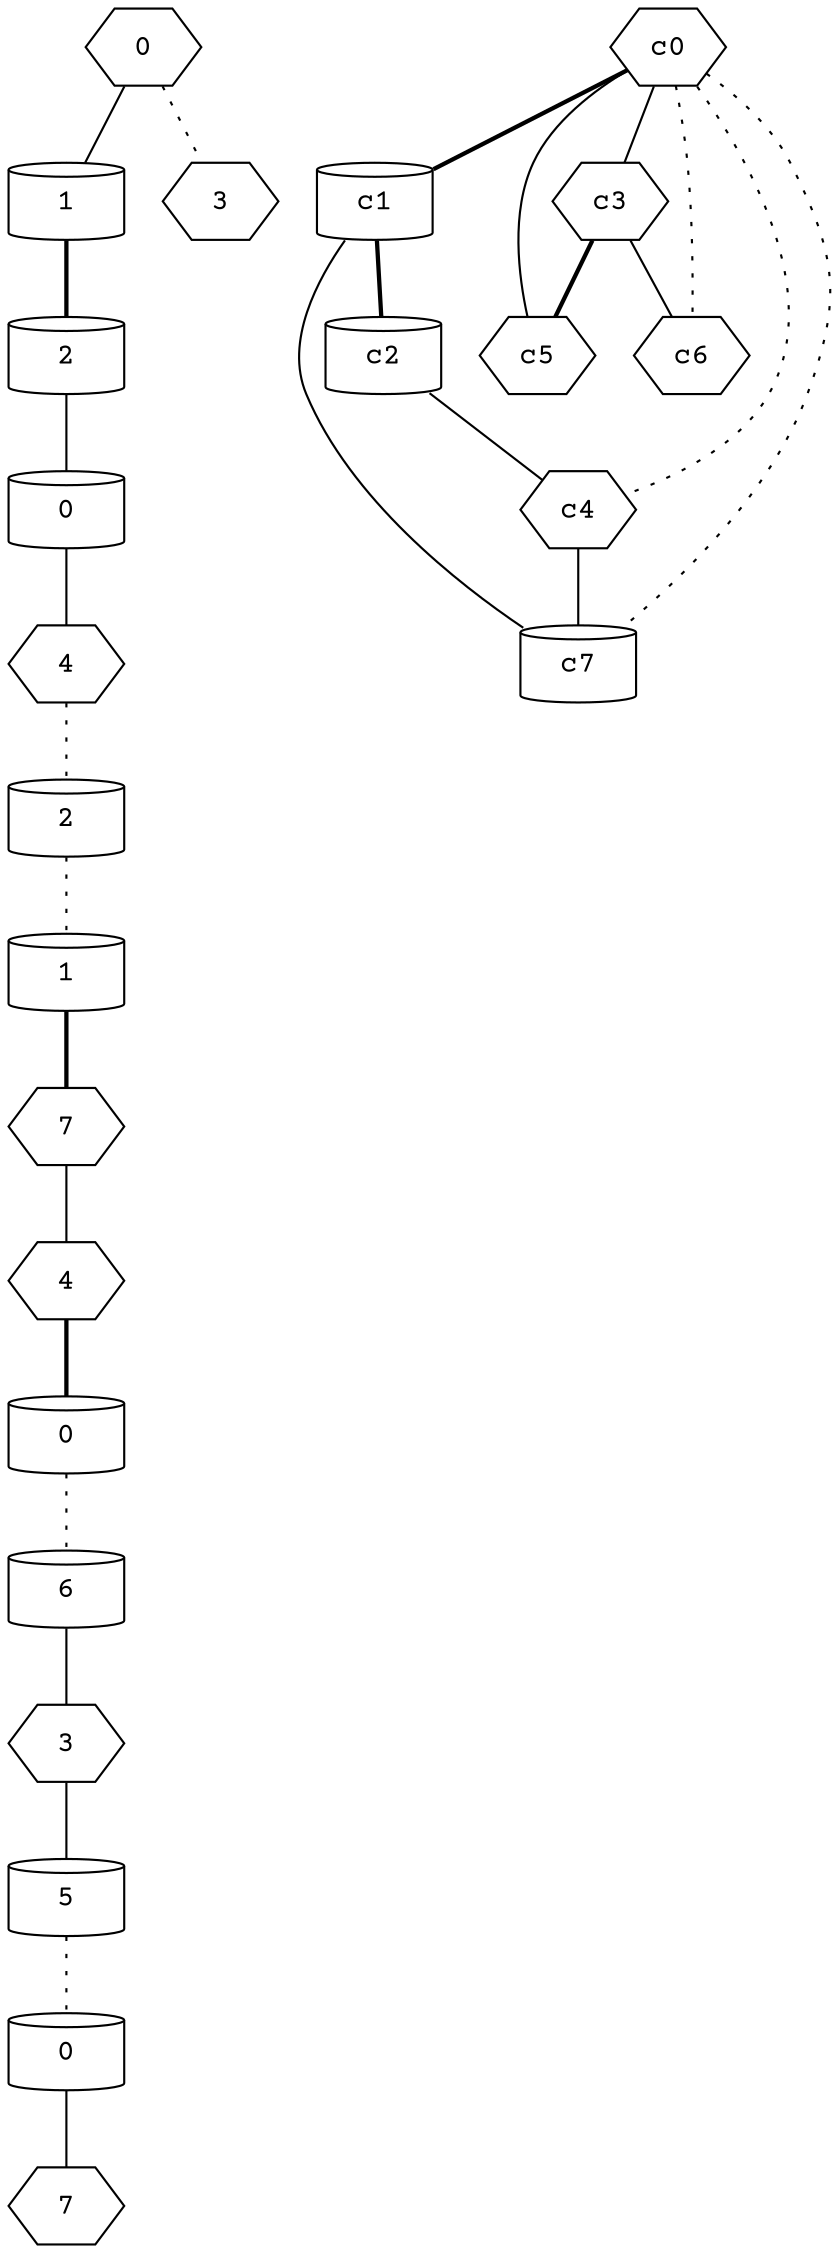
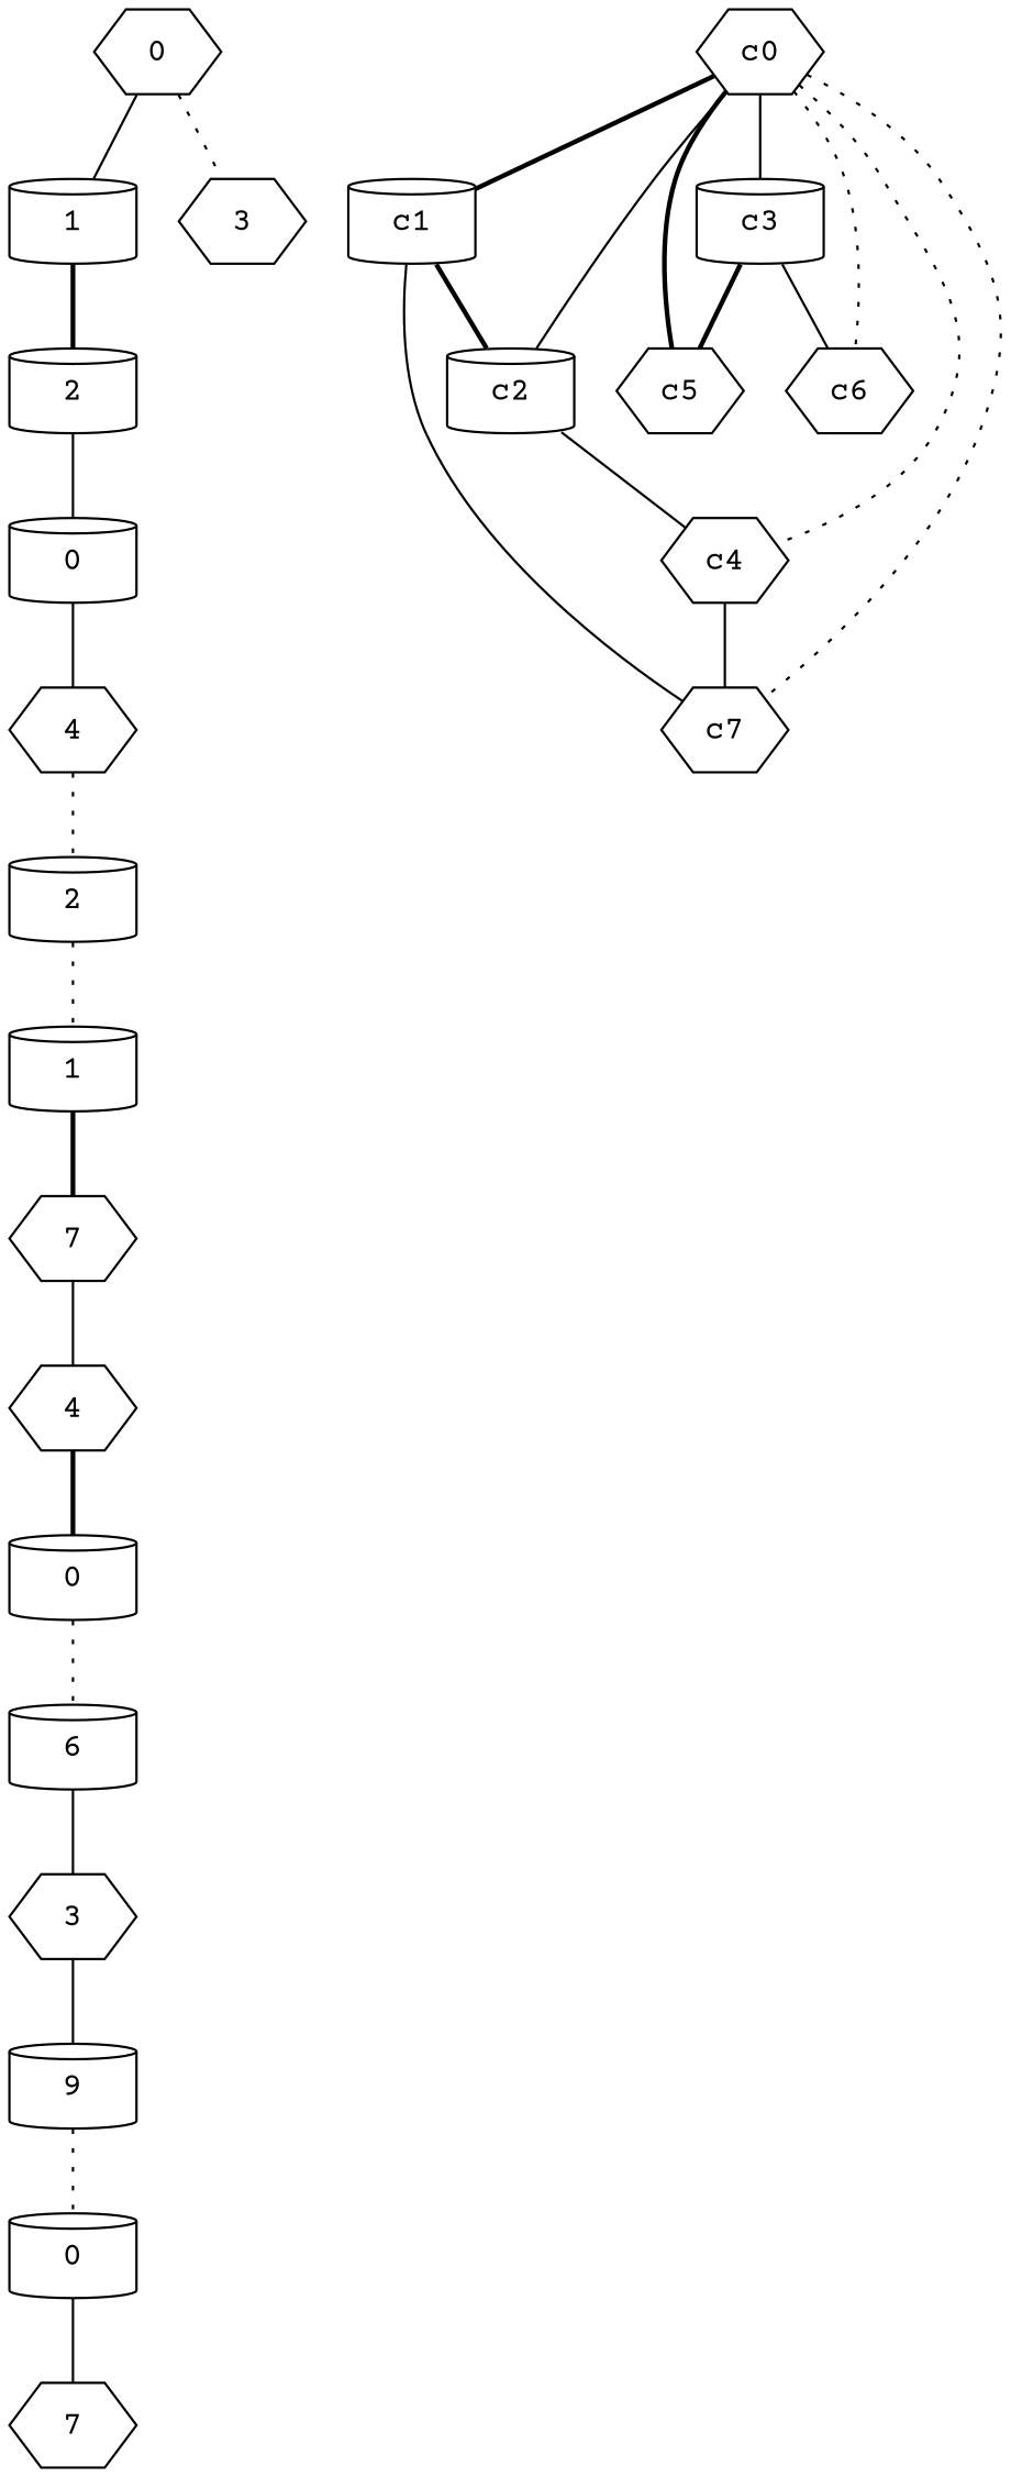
  graph {
    fontname="Courier Prime"
    node [fontname="Courier Prime" shape=hexagon]
    edge [fontname="Courier Prime" style=solid]
    n1 [label=0]
    n2 [label=1 shape=cylinder]
    n3 [label=3]
    n4 [label=2 shape=cylinder]
    n5 [label=0 shape=cylinder]
    n6 [label=4]
    n7 [label=2 shape=cylinder]
    n8 [label=1 shape=cylinder]
    n9 [label=7]
    n10 [label=4]
    n11 [label=0 shape=cylinder]
    n12 [label=6 shape=cylinder]
    n13 [label=3]
-   n14 [label=5 shape=cylinder]
+   n14 [label=9 shape=cylinder]
    n15 [label=0 shape=cylinder]
    n16 [label=7]
    c1 [shape=cylinder]
    c0
    c2 [shape=cylinder]
-   c3
+   c3 [shape=cylinder]
    c4
    c5
    c6
-   c7 [shape=cylinder]
+   c7
    n1 -- n2
    n1 -- n3 [style=dotted]
    n2 -- n4 [style=bold]
    n4 -- n5
    n5 -- n6
    n6 -- n7 [style=dotted]
    n7 -- n8 [style=dotted]
    n8 -- n9 [style=bold]
    n9 -- n10
    n10 -- n11 [style=bold]
    n11 -- n12 [style=dotted]
    n12 -- n13
    n13 -- n14
    n14 -- n15 [style=dotted]
    n15 -- n16
    c1 -- c2 [style=bold]
    c1 -- c7
    c0 -- c1 [style=bold]
+   c0 -- c2
    c0 -- c3
    c0 -- c4 [style=dotted]
-   c0 -- c5
+   c0 -- c5 [style=bold]
    c0 -- c6 [style=dotted]
    c0 -- c7 [style=dotted]
    c2 -- c4
    c3 -- c5 [style=bold]
    c3 -- c6
    c4 -- c7
  }
